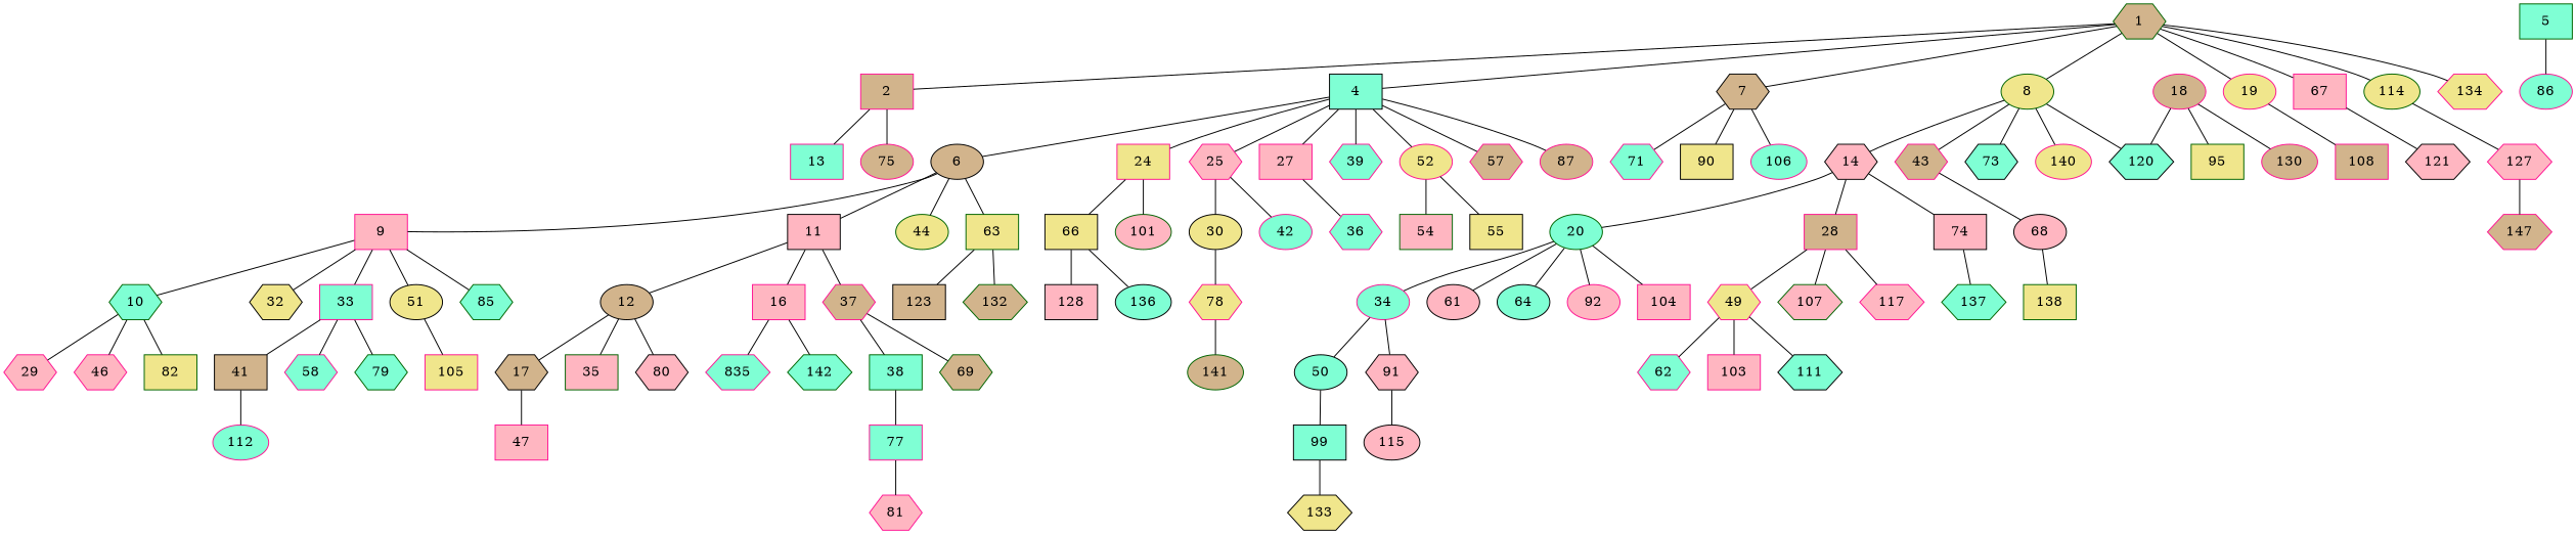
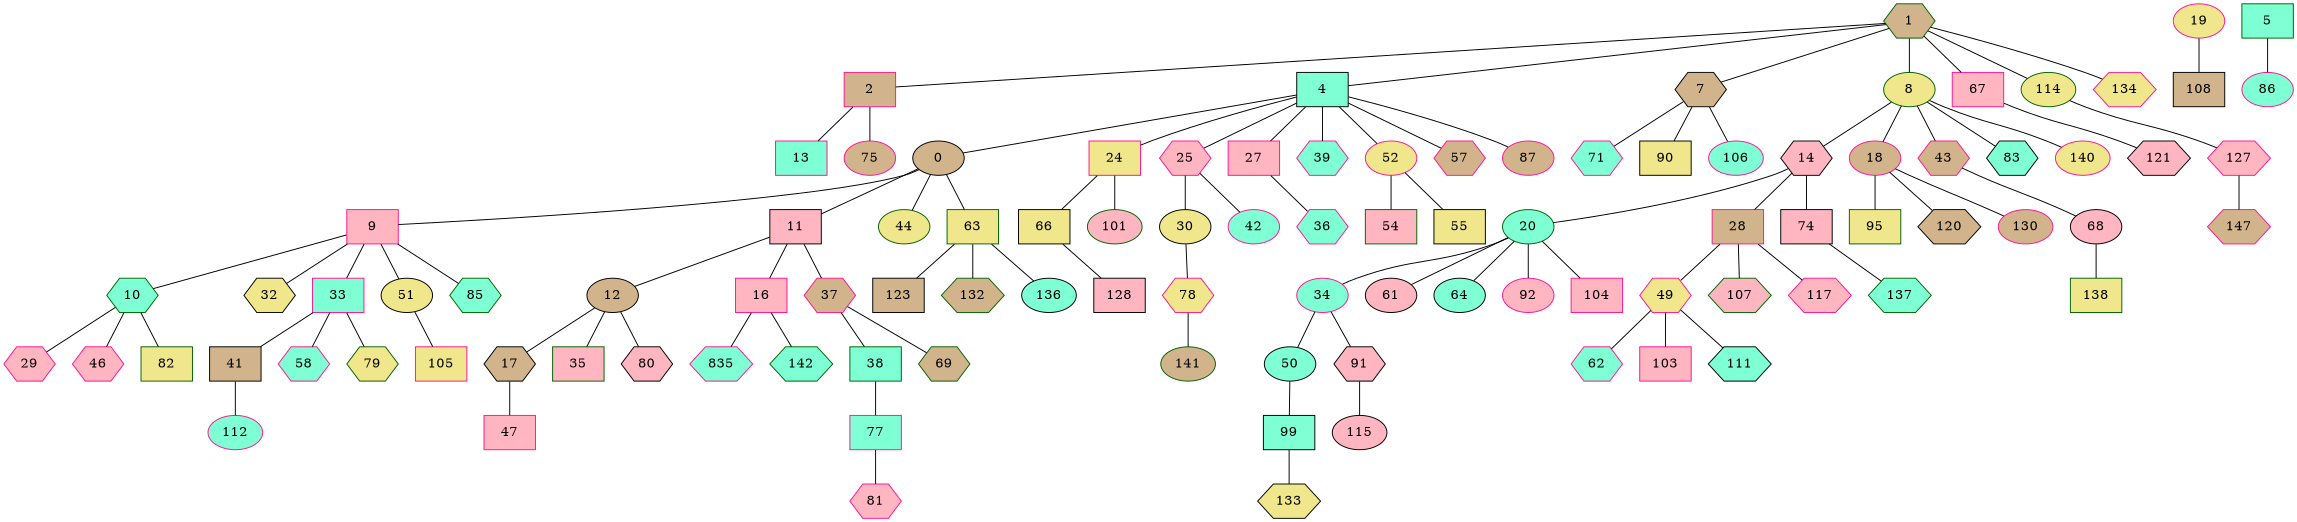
  graph {
    node [color=deeppink fillcolor=aquamarine shape=hexagon style=filled]
    1 [color=darkgreen fillcolor=tan super="+3"]
    2 [fillcolor=tan shape=box super="+23"]
    4 [color=black shape=box super="+21"]
    7 [color=black fillcolor=tan super="+76"]
    8 [color=darkgreen fillcolor=khaki shape=ellipse super="+98"]
    19 [fillcolor=khaki shape=ellipse super="+124"]
    67 [fillcolor=lightpink shape=box]
    114 [color=darkgreen fillcolor=khaki shape=ellipse]
    134 [fillcolor=khaki]
    13 [shape=box]
    75 [fillcolor=tan shape=ellipse]
-   6 [color=black fillcolor=tan shape=ellipse super="+31"]
+   6 [color=black fillcolor=tan shape=ellipse super="+31" label=0]
    24 [fillcolor=khaki shape=box super="+60"]
    25 [fillcolor=lightpink super="+72"]
    27 [fillcolor=lightpink shape=box]
    39 [super="+83"]
    52 [fillcolor=khaki shape=ellipse super="+96"]
    57 [fillcolor=tan super="+116"]
    87 [fillcolor=tan shape=ellipse]
    71
    90 [color=black fillcolor=khaki shape=box]
    106 [shape=ellipse]
    14 [color=black fillcolor=lightpink super="+26"]
    18 [fillcolor=tan shape=ellipse super="+59"]
    43 [fillcolor=tan]
-   73 [color=black]
+   73 [color=black label=83]
    140 [fillcolor=khaki shape=ellipse]
-   108 [fillcolor=tan shape=box]
+   108 [color=black fillcolor=tan shape=box]
    121 [color=black fillcolor=lightpink]
    127 [fillcolor=lightpink]
    5 [color=darkgreen shape=box super="+70"]
    86 [shape=ellipse]
    9 [fillcolor=lightpink shape=box super="+22"]
    11 [color=black fillcolor=lightpink shape=box super="+53"]
    44 [color=darkgreen fillcolor=khaki shape=ellipse]
    63 [color=darkgreen fillcolor=khaki shape=box super="+89"]
    66 [color=black fillcolor=khaki shape=box super="+88"]
    101 [color=darkgreen fillcolor=lightpink shape=ellipse]
    30 [color=black fillcolor=khaki shape=ellipse]
    42 [shape=ellipse super="+102"]
    36 [super="+109"]
    54 [color=darkgreen fillcolor=lightpink shape=box]
    55 [color=black fillcolor=khaki shape=box]
    10 [color=darkgreen]
    32 [color=black fillcolor=khaki]
    33 [shape=box super="+144"]
    51 [color=black fillcolor=khaki shape=ellipse super="+119"]
    85 [color=darkgreen]
    12 [color=black fillcolor=tan shape=ellipse super="+15"]
    16 [fillcolor=lightpink shape=box]
    37 [fillcolor=tan]
    123 [color=black fillcolor=tan shape=box]
    132 [color=darkgreen fillcolor=tan]
    20 [color=darkgreen shape=ellipse super="+48"]
    28 [fillcolor=tan shape=box super="+126"]
    74 [color=black fillcolor=lightpink shape=box super="+131"]
    95 [color=darkgreen fillcolor=khaki shape=box]
-   120 [color=black]
+   120 [color=black fillcolor=tan]
    130 [fillcolor=tan shape=ellipse]
    68 [color=black fillcolor=lightpink shape=ellipse super="+139"]
    29 [fillcolor=lightpink super="+40"]
    46 [fillcolor=lightpink super="+143"]
    82 [color=darkgreen fillcolor=khaki shape=box super="+84"]
    41 [color=black fillcolor=tan shape=box]
    58
-   79 [color=darkgreen super="+97"]
+   79 [color=darkgreen fillcolor=khaki super="+97"]
    105 [fillcolor=khaki shape=box]
    17 [color=black fillcolor=tan]
    35 [color=darkgreen fillcolor=lightpink shape=box]
    80 [color=black fillcolor=lightpink]
    n71 [label=835]
    142 [color=darkgreen]
    38 [color=darkgreen shape=box super="+45"]
    69 [color=darkgreen fillcolor=tan super="+113"]
    47 [fillcolor=lightpink shape=box super="+110"]
    34 [shape=ellipse super="+65"]
    61 [color=black fillcolor=lightpink shape=ellipse super="+94"]
    64 [color=black shape=ellipse]
    92 [fillcolor=lightpink shape=ellipse]
    104 [fillcolor=lightpink shape=box]
    49 [fillcolor=khaki super="+56"]
    107 [color=darkgreen fillcolor=lightpink]
    117 [fillcolor=lightpink super="+122"]
    137 [color=darkgreen]
    50 [color=black shape=ellipse]
    91 [color=black fillcolor=lightpink]
    128 [color=black fillcolor=lightpink shape=box]
    136 [color=black shape=ellipse]
    78 [fillcolor=khaki]
    62 [super="+129"]
    103 [fillcolor=lightpink shape=box super="+145"]
    111 [color=black]
    141 [color=darkgreen fillcolor=tan shape=ellipse]
    112 [shape=ellipse]
    99 [color=black shape=box super="+118"]
    115 [color=black fillcolor=lightpink shape=ellipse super="+125"]
    77 [shape=box super="+146"]
    81 [fillcolor=lightpink]
    138 [color=darkgreen fillcolor=khaki shape=box]
    133 [color=black fillcolor=khaki]
    147 [fillcolor=tan]
    1 -- 2
    1 -- 4
    1 -- 7
    1 -- 8
-   1 -- 19
    1 -- 67
    1 -- 114
    1 -- 134
    2 -- 13
    2 -- 75
    4 -- 6
    4 -- 24
    4 -- 25
    4 -- 27
    4 -- 39
    4 -- 52
    4 -- 57
    4 -- 87
    7 -- 71
    7 -- 90
    7 -- 106
    8 -- 14
-   8 -- 120
+   8 -- 18
    8 -- 43
    8 -- 73
    8 -- 140
    19 -- 108
    67 -- 121
    114 -- 127
    6 -- 9
    6 -- 11
    6 -- 44
    6 -- 63
    24 -- 66
    24 -- 101
    25 -- 30
    25 -- 42
    27 -- 36
    52 -- 54
    52 -- 55
    14 -- 20
    14 -- 28
    14 -- 74
    18 -- 95
    18 -- 120
    18 -- 130
    43 -- 68
    127 -- 147
    5 -- 86
    9 -- 10
    9 -- 32
    9 -- 33
    9 -- 51
    9 -- 85
    11 -- 12
    11 -- 16
    11 -- 37
    63 -- 123
    63 -- 132
    66 -- 128
-   66 -- 136
+   63 -- 136
    30 -- 78
    10 -- 29
    10 -- 46
    10 -- 82
    33 -- 41
    33 -- 58
    33 -- 79
    51 -- 105
    12 -- 17
    12 -- 35
    12 -- 80
    16 -- n71
    16 -- 142
    37 -- 38
    37 -- 69
    20 -- 34
    20 -- 61
    20 -- 64
    20 -- 92
    20 -- 104
    28 -- 49
    28 -- 107
    28 -- 117
    74 -- 137
    68 -- 138
    41 -- 112
    17 -- 47
    38 -- 77
    34 -- 50
    34 -- 91
    49 -- 62
    49 -- 103
    49 -- 111
    50 -- 99
    91 -- 115
    78 -- 141
    99 -- 133
    77 -- 81
  }
